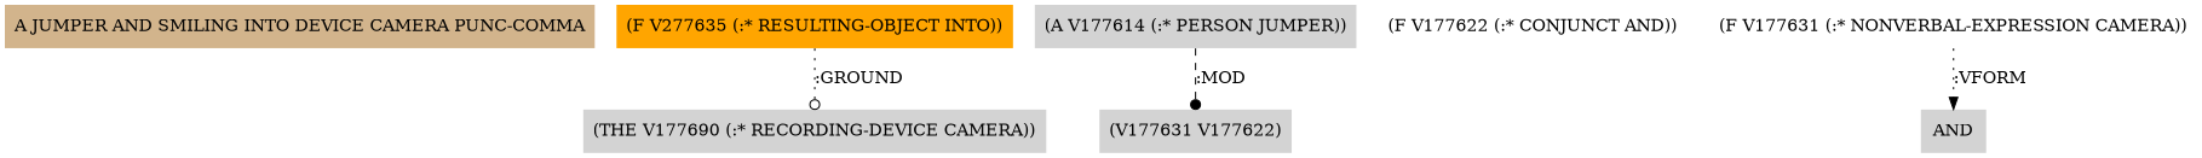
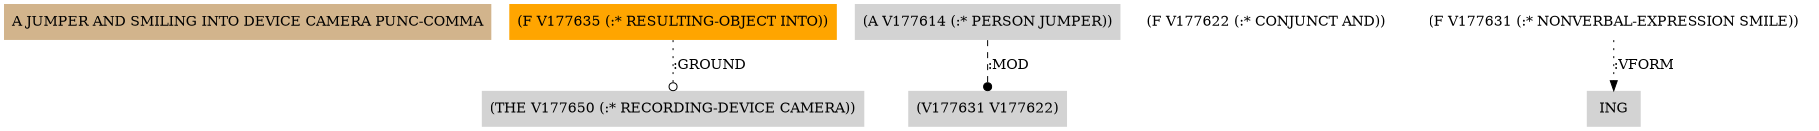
  digraph {
    node [fillcolor=lightgrey shape=none style=filled]
    edge [style=dotted]
    n1 [fillcolor=tan label="A JUMPER AND SMILING INTO DEVICE CAMERA PUNC-COMMA"]
-   n2 [fillcolor=orange label="(F V277635 (:* RESULTING-OBJECT INTO))"]
-   n3 [label="(THE V177690 (:* RECORDING-DEVICE CAMERA))"]
+   n2 [fillcolor=orange label="(F V177635 (:* RESULTING-OBJECT INTO))"]
+   n3 [label="(THE V177650 (:* RECORDING-DEVICE CAMERA))"]
    n4 [label="(A V177614 (:* PERSON JUMPER))"]
    n5 [label="(V177631 V177622)"]
    n6 [fillcolor=white label="(F V177622 (:* CONJUNCT AND))"]
-   n7 [fillcolor=white label="(F V177631 (:* NONVERBAL-EXPRESSION CAMERA))"]
-   n8 [label=AND]
+   n7 [fillcolor=white label="(F V177631 (:* NONVERBAL-EXPRESSION SMILE))"]
+   n8 [label=ING]
    n2 -> n3 [arrowhead=odot label=":GROUND"]
    n4 -> n5 [arrowhead=dot label=":MOD" style=dashed]
    n7 -> n8 [arrowhead=normal label=":VFORM"]
  }
